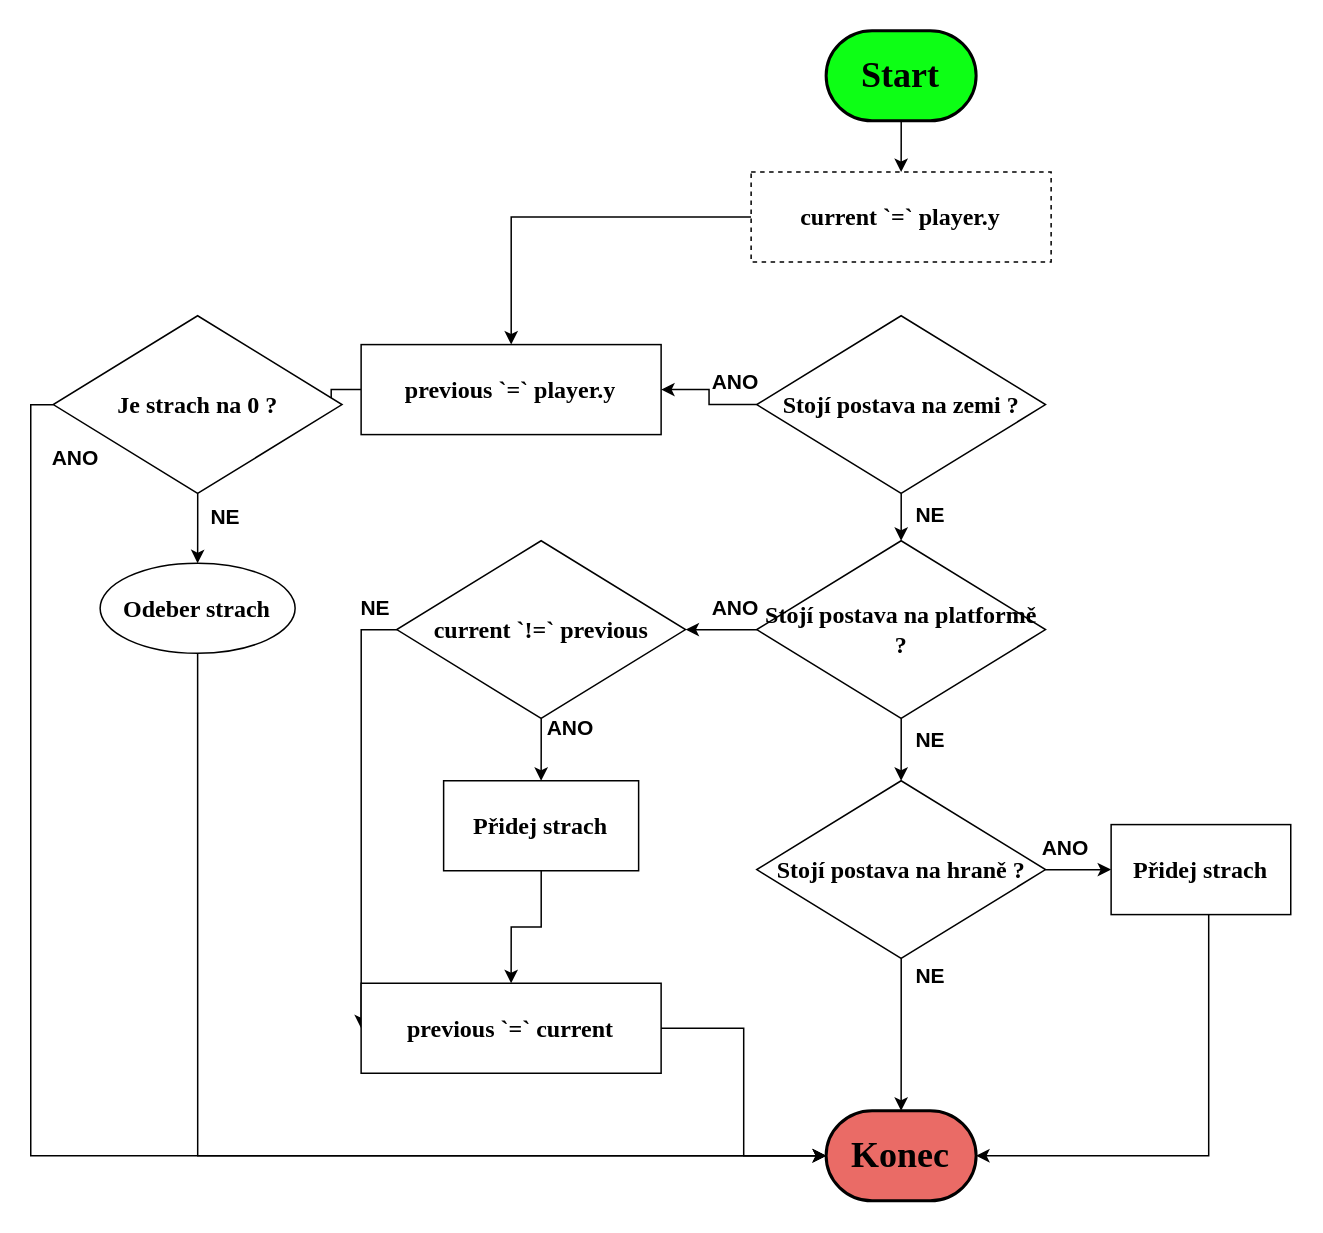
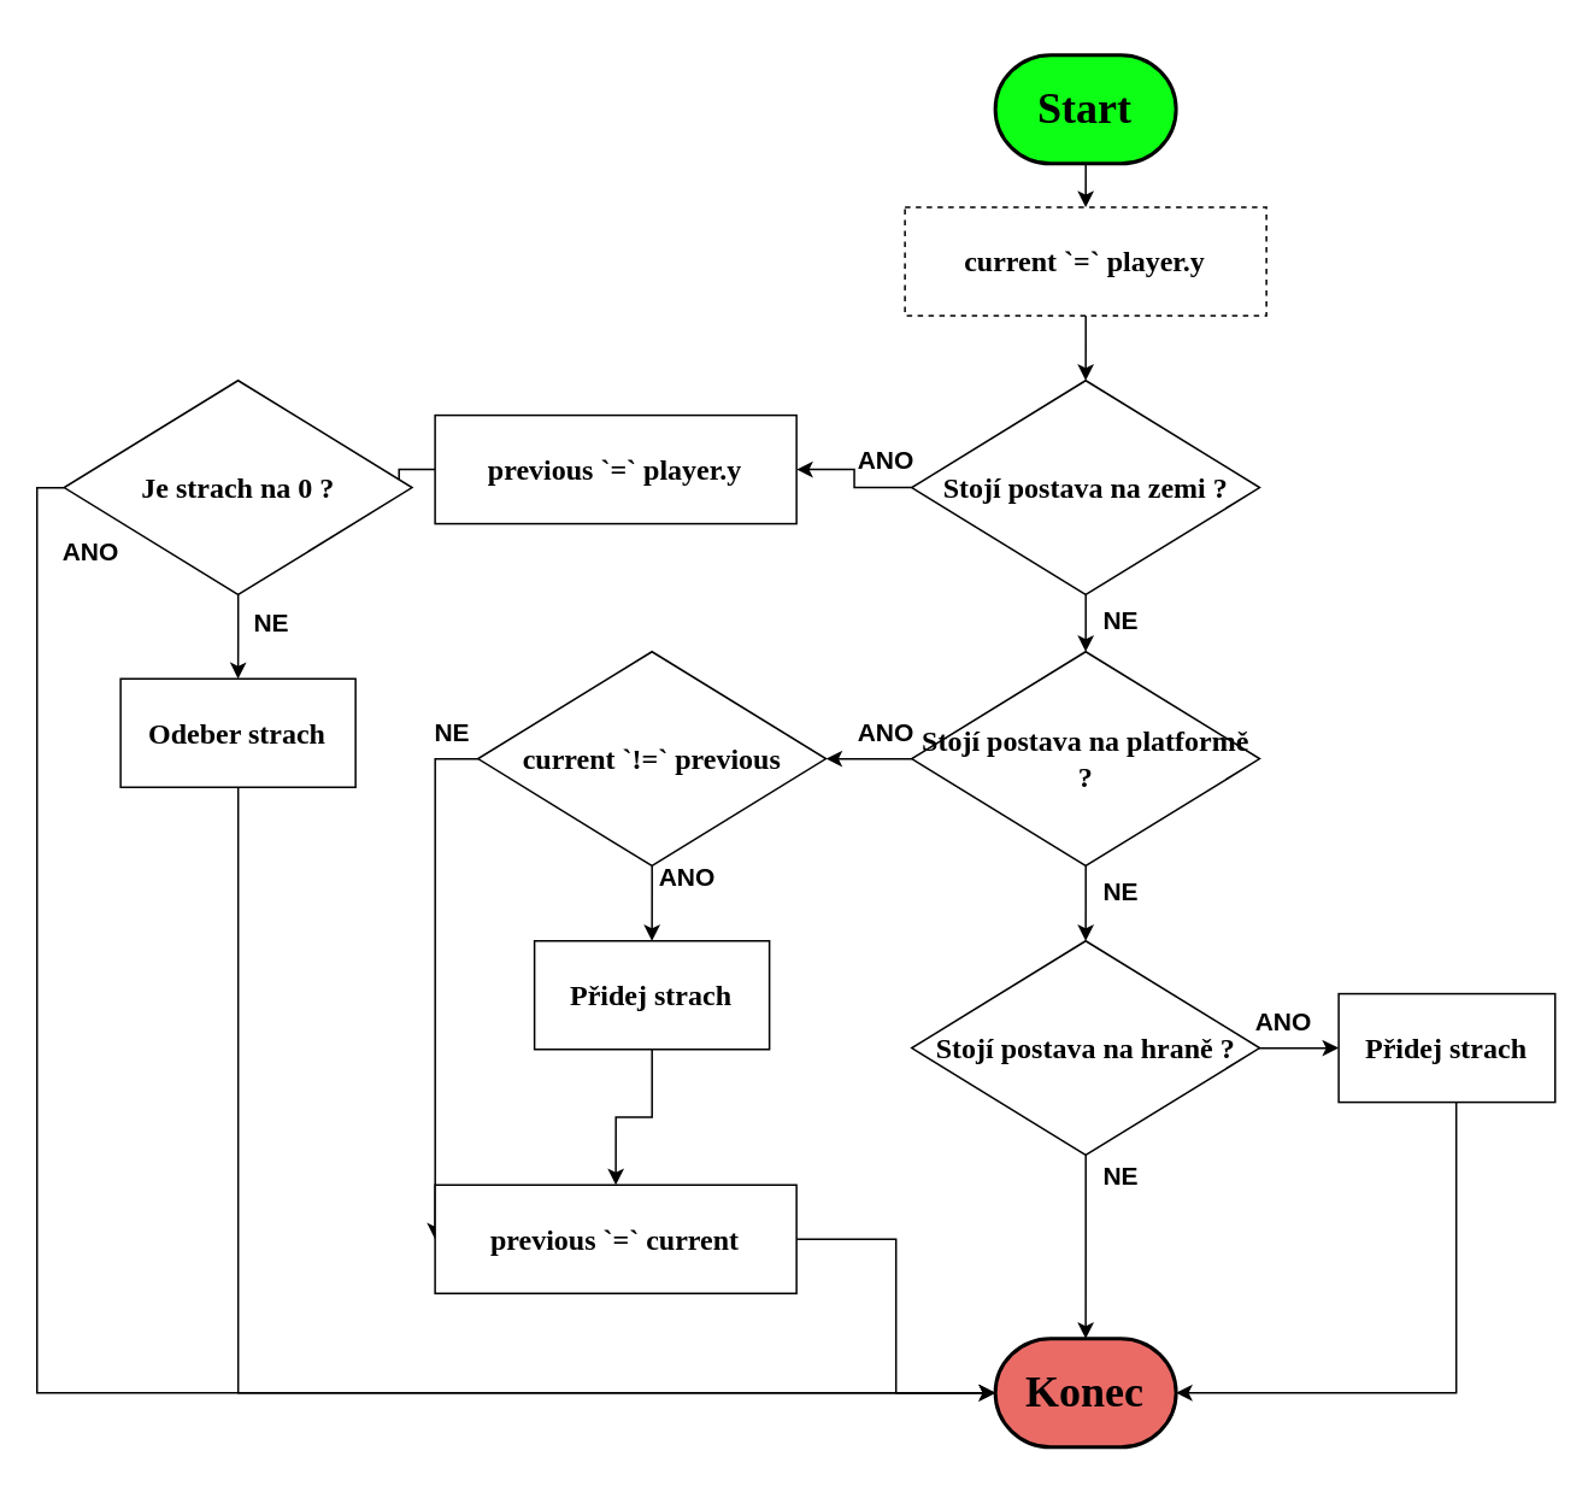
  <mxCell id="0" />
  <mxCell id="1" parent="0" />
  <mxCell id="2" style="edgeStyle=orthogonalEdgeStyle;rounded=0;orthogonalLoop=1;jettySize=auto;html=1;entryX=0.5;entryY=0;entryDx=0;entryDy=0;" parent="1" source="3" target="6" edge="1"><mxGeometry relative="1" as="geometry" /></mxCell>
- <mxCell id="3" value="&lt;font face=&quot;Verdana&quot; style=&quot;font-size: 24px;&quot;&gt;&lt;b&gt;Start&lt;/b&gt;&lt;/font&gt;" style="strokeWidth=2;html=1;shape=mxgraph.flowchart.terminator;whiteSpace=wrap;fillColor=#0DFF15;" parent="1" vertex="1"><mxGeometry x="550.25" y="20" width="100" height="60" as="geometry" /></mxCell>
+ <mxCell id="3" value="&lt;font face=&quot;Verdana&quot; style=&quot;font-size: 24px;&quot;&gt;&lt;b&gt;Start&lt;/b&gt;&lt;/font&gt;" style="strokeWidth=2;html=1;shape=mxgraph.flowchart.terminator;whiteSpace=wrap;fillColor=#0DFF15;" parent="1" vertex="1"><mxGeometry x="550.25" y="30" width="100" height="60" as="geometry" /></mxCell>
  <mxCell id="4" value="&lt;font face=&quot;Verdana&quot; style=&quot;font-size: 24px;&quot;&gt;&lt;b&gt;Konec&lt;/b&gt;&lt;/font&gt;" style="strokeWidth=2;html=1;shape=mxgraph.flowchart.terminator;whiteSpace=wrap;fillColor=#EA6B66;" parent="1" vertex="1"><mxGeometry x="550.25" y="740" width="100" height="60" as="geometry" /></mxCell>
- <mxCell id="5" style="edgeStyle=orthogonalEdgeStyle;rounded=0;orthogonalLoop=1;jettySize=auto;html=1;" parent="1" source="6" target="13" edge="1"><mxGeometry relative="1" as="geometry" /></mxCell>
+ <mxCell id="5" style="edgeStyle=orthogonalEdgeStyle;rounded=0;orthogonalLoop=1;jettySize=auto;html=1;entryX=0.5;entryY=0;entryDx=0;entryDy=0;" parent="1" source="6" target="9" edge="1"><mxGeometry relative="1" as="geometry" /></mxCell>
  <mxCell id="6" value="&lt;font style=&quot;font-size: 16px;&quot; face=&quot;Verdana&quot;&gt;&lt;b style=&quot;&quot;&gt;current `=` player.y&lt;/b&gt;&lt;/font&gt;" style="rounded=0;whiteSpace=wrap;html=1;dashed=1;" parent="1" vertex="1"><mxGeometry x="500.25" y="114.23" width="200" height="60" as="geometry" /></mxCell>
  <mxCell id="7" style="edgeStyle=orthogonalEdgeStyle;rounded=0;orthogonalLoop=1;jettySize=auto;html=1;entryX=0.5;entryY=0;entryDx=0;entryDy=0;" parent="1" source="9" target="16" edge="1"><mxGeometry relative="1" as="geometry" /></mxCell>
  <mxCell id="8" style="edgeStyle=orthogonalEdgeStyle;rounded=0;orthogonalLoop=1;jettySize=auto;html=1;exitX=0;exitY=0.5;exitDx=0;exitDy=0;entryX=1;entryY=0.5;entryDx=0;entryDy=0;" parent="1" source="9" target="13" edge="1"><mxGeometry relative="1" as="geometry" /></mxCell>
  <mxCell id="9" value="&lt;font style=&quot;font-size: 16px;&quot; face=&quot;Verdana&quot;&gt;&lt;b style=&quot;&quot;&gt;Stojí postava na zemi ?&lt;/b&gt;&lt;/font&gt;" style="rhombus;whiteSpace=wrap;html=1;" parent="1" vertex="1"><mxGeometry x="504" y="210" width="192.5" height="118.46" as="geometry" /></mxCell>
  <mxCell id="10" value="&lt;font style=&quot;font-size: 14px;&quot;&gt;&lt;b&gt;NE&lt;/b&gt;&lt;/font&gt;" style="text;html=1;align=center;verticalAlign=middle;whiteSpace=wrap;rounded=0;" parent="1" vertex="1"><mxGeometry x="590.25" y="328.46" width="60" height="30" as="geometry" /></mxCell>
  <mxCell id="11" value="&lt;font style=&quot;font-size: 14px;&quot;&gt;&lt;b&gt;ANO&lt;/b&gt;&lt;/font&gt;" style="text;html=1;align=center;verticalAlign=middle;whiteSpace=wrap;rounded=0;" parent="1" vertex="1"><mxGeometry x="460.25" y="239.23" width="60" height="30" as="geometry" /></mxCell>
  <mxCell id="12" style="edgeStyle=orthogonalEdgeStyle;rounded=0;orthogonalLoop=1;jettySize=auto;html=1;entryX=1;entryY=0.5;entryDx=0;entryDy=0;" parent="1" source="13" target="37" edge="1"><mxGeometry relative="1" as="geometry" /></mxCell>
  <mxCell id="13" value="&lt;font style=&quot;font-size: 16px;&quot; face=&quot;Verdana&quot;&gt;&lt;b style=&quot;&quot;&gt;previous `=` player.y&lt;/b&gt;&lt;/font&gt;" style="rounded=0;whiteSpace=wrap;html=1;" parent="1" vertex="1"><mxGeometry x="240.25" y="229.23" width="200" height="60" as="geometry" /></mxCell>
  <mxCell id="14" style="edgeStyle=orthogonalEdgeStyle;rounded=0;orthogonalLoop=1;jettySize=auto;html=1;entryX=1;entryY=0.5;entryDx=0;entryDy=0;" parent="1" source="16" target="19" edge="1"><mxGeometry relative="1" as="geometry" /></mxCell>
  <mxCell id="15" style="edgeStyle=orthogonalEdgeStyle;rounded=0;orthogonalLoop=1;jettySize=auto;html=1;entryX=0.5;entryY=0;entryDx=0;entryDy=0;" parent="1" source="16" target="28" edge="1"><mxGeometry relative="1" as="geometry" /></mxCell>
  <mxCell id="16" value="&lt;font style=&quot;font-size: 16px;&quot; face=&quot;Verdana&quot;&gt;&lt;b style=&quot;&quot;&gt;Stojí postava na platformě ?&lt;/b&gt;&lt;/font&gt;" style="rhombus;whiteSpace=wrap;html=1;" parent="1" vertex="1"><mxGeometry x="504" y="360" width="192.5" height="118.46" as="geometry" /></mxCell>
  <mxCell id="17" style="edgeStyle=orthogonalEdgeStyle;rounded=0;orthogonalLoop=1;jettySize=auto;html=1;entryX=0.5;entryY=0;entryDx=0;entryDy=0;" parent="1" source="19" target="23" edge="1"><mxGeometry relative="1" as="geometry" /></mxCell>
  <mxCell id="18" style="edgeStyle=orthogonalEdgeStyle;rounded=0;orthogonalLoop=1;jettySize=auto;html=1;entryX=0;entryY=0.5;entryDx=0;entryDy=0;" parent="1" source="19" target="24" edge="1"><mxGeometry relative="1" as="geometry"><Array as="points"><mxPoint x="240.25" y="419" /><mxPoint x="240.25" y="650" /></Array></mxGeometry></mxCell>
  <mxCell id="19" value="&lt;font style=&quot;font-size: 16px;&quot; face=&quot;Verdana&quot;&gt;&lt;b style=&quot;&quot;&gt;current `!=` previous&lt;/b&gt;&lt;/font&gt;" style="rhombus;whiteSpace=wrap;html=1;" parent="1" vertex="1"><mxGeometry x="264" y="360" width="192.5" height="118.46" as="geometry" /></mxCell>
  <mxCell id="20" value="&lt;font style=&quot;font-size: 14px;&quot;&gt;&lt;b&gt;ANO&lt;/b&gt;&lt;/font&gt;" style="text;html=1;align=center;verticalAlign=middle;whiteSpace=wrap;rounded=0;" parent="1" vertex="1"><mxGeometry x="460.25" y="390" width="60" height="30" as="geometry" /></mxCell>
  <mxCell id="21" value="&lt;font style=&quot;font-size: 14px;&quot;&gt;&lt;b&gt;NE&lt;/b&gt;&lt;/font&gt;" style="text;html=1;align=center;verticalAlign=middle;whiteSpace=wrap;rounded=0;" parent="1" vertex="1"><mxGeometry x="220.25" y="390" width="60" height="30" as="geometry" /></mxCell>
  <mxCell id="22" style="edgeStyle=orthogonalEdgeStyle;rounded=0;orthogonalLoop=1;jettySize=auto;html=1;entryX=0.5;entryY=0;entryDx=0;entryDy=0;" parent="1" source="23" target="24" edge="1"><mxGeometry relative="1" as="geometry" /></mxCell>
  <mxCell id="23" value="&lt;font style=&quot;font-size: 16px;&quot; face=&quot;Verdana&quot;&gt;&lt;b style=&quot;&quot;&gt;Přidej strach&lt;/b&gt;&lt;/font&gt;" style="rounded=0;whiteSpace=wrap;html=1;" parent="1" vertex="1"><mxGeometry x="295.25" y="520" width="130" height="60" as="geometry" /></mxCell>
  <mxCell id="24" value="&lt;font style=&quot;font-size: 16px;&quot; face=&quot;Verdana&quot;&gt;&lt;b style=&quot;&quot;&gt;previous `=` current&lt;/b&gt;&lt;/font&gt;" style="rounded=0;whiteSpace=wrap;html=1;" parent="1" vertex="1"><mxGeometry x="240.25" y="655" width="200" height="60" as="geometry" /></mxCell>
  <mxCell id="25" value="&lt;font style=&quot;font-size: 14px;&quot;&gt;&lt;b&gt;ANO&lt;/b&gt;&lt;/font&gt;" style="text;html=1;align=center;verticalAlign=middle;whiteSpace=wrap;rounded=0;" parent="1" vertex="1"><mxGeometry x="350.25" y="470" width="60" height="30" as="geometry" /></mxCell>
  <mxCell id="26" style="edgeStyle=orthogonalEdgeStyle;rounded=0;orthogonalLoop=1;jettySize=auto;html=1;entryX=0;entryY=0.5;entryDx=0;entryDy=0;entryPerimeter=0;" parent="1" source="24" target="4" edge="1"><mxGeometry relative="1" as="geometry" /></mxCell>
  <mxCell id="27" style="edgeStyle=orthogonalEdgeStyle;rounded=0;orthogonalLoop=1;jettySize=auto;html=1;entryX=0;entryY=0.5;entryDx=0;entryDy=0;" parent="1" source="28" target="30" edge="1"><mxGeometry relative="1" as="geometry" /></mxCell>
  <mxCell id="28" value="&lt;font style=&quot;font-size: 16px;&quot; face=&quot;Verdana&quot;&gt;&lt;b style=&quot;&quot;&gt;Stojí postava na hraně ?&lt;/b&gt;&lt;/font&gt;" style="rhombus;whiteSpace=wrap;html=1;" parent="1" vertex="1"><mxGeometry x="504" y="520" width="192.5" height="118.46" as="geometry" /></mxCell>
  <mxCell id="29" value="&lt;font style=&quot;font-size: 14px;&quot;&gt;&lt;b&gt;NE&lt;/b&gt;&lt;/font&gt;" style="text;html=1;align=center;verticalAlign=middle;whiteSpace=wrap;rounded=0;" parent="1" vertex="1"><mxGeometry x="590.25" y="478.46" width="60" height="30" as="geometry" /></mxCell>
  <mxCell id="30" value="&lt;font style=&quot;font-size: 16px;&quot; face=&quot;Verdana&quot;&gt;&lt;b style=&quot;&quot;&gt;Přidej strach&lt;/b&gt;&lt;/font&gt;" style="rounded=0;whiteSpace=wrap;html=1;" parent="1" vertex="1"><mxGeometry x="740.25" y="549.23" width="119.75" height="60" as="geometry" /></mxCell>
  <mxCell id="31" style="edgeStyle=orthogonalEdgeStyle;rounded=0;orthogonalLoop=1;jettySize=auto;html=1;entryX=1;entryY=0.5;entryDx=0;entryDy=0;entryPerimeter=0;" parent="1" source="30" target="4" edge="1"><mxGeometry relative="1" as="geometry"><Array as="points"><mxPoint x="805.25" y="770" /></Array></mxGeometry></mxCell>
  <mxCell id="32" value="&lt;font style=&quot;font-size: 14px;&quot;&gt;&lt;b&gt;ANO&lt;/b&gt;&lt;/font&gt;" style="text;html=1;align=center;verticalAlign=middle;whiteSpace=wrap;rounded=0;" parent="1" vertex="1"><mxGeometry x="680.25" y="550" width="60" height="30" as="geometry" /></mxCell>
  <mxCell id="33" style="edgeStyle=orthogonalEdgeStyle;rounded=0;orthogonalLoop=1;jettySize=auto;html=1;entryX=0.5;entryY=0;entryDx=0;entryDy=0;entryPerimeter=0;" parent="1" source="28" target="4" edge="1"><mxGeometry relative="1" as="geometry" /></mxCell>
  <mxCell id="34" value="&lt;font style=&quot;font-size: 14px;&quot;&gt;&lt;b&gt;NE&lt;/b&gt;&lt;/font&gt;" style="text;html=1;align=center;verticalAlign=middle;whiteSpace=wrap;rounded=0;" parent="1" vertex="1"><mxGeometry x="590.25" y="635" width="60" height="30" as="geometry" /></mxCell>
- <mxCell id="35" value="&lt;font style=&quot;font-size: 16px;&quot; face=&quot;Verdana&quot;&gt;&lt;b style=&quot;&quot;&gt;Odeber strach&lt;/b&gt;&lt;/font&gt;" style="ellipse;whiteSpace=wrap;html=1;" parent="1" vertex="1"><mxGeometry x="66.25" y="375" width="130" height="60" as="geometry" /></mxCell>
+ <mxCell id="35" value="&lt;font style=&quot;font-size: 16px;&quot; face=&quot;Verdana&quot;&gt;&lt;b style=&quot;&quot;&gt;Odeber strach&lt;/b&gt;&lt;/font&gt;" style="rounded=0;whiteSpace=wrap;html=1;" parent="1" vertex="1"><mxGeometry x="66.25" y="375" width="130" height="60" as="geometry" /></mxCell>
  <mxCell id="36" style="edgeStyle=orthogonalEdgeStyle;rounded=0;orthogonalLoop=1;jettySize=auto;html=1;entryX=0.5;entryY=0;entryDx=0;entryDy=0;" parent="1" source="37" target="35" edge="1"><mxGeometry relative="1" as="geometry" /></mxCell>
  <mxCell id="37" value="&lt;font style=&quot;font-size: 16px;&quot; face=&quot;Verdana&quot;&gt;&lt;b style=&quot;&quot;&gt;Je strach na 0 ?&lt;/b&gt;&lt;/font&gt;" style="rhombus;whiteSpace=wrap;html=1;" parent="1" vertex="1"><mxGeometry x="35" y="210" width="192.5" height="118.46" as="geometry" /></mxCell>
  <mxCell id="38" style="edgeStyle=orthogonalEdgeStyle;rounded=0;orthogonalLoop=1;jettySize=auto;html=1;entryX=0;entryY=0.5;entryDx=0;entryDy=0;entryPerimeter=0;" parent="1" source="35" target="4" edge="1"><mxGeometry relative="1" as="geometry"><Array as="points"><mxPoint x="131" y="770" /></Array></mxGeometry></mxCell>
  <mxCell id="39" style="edgeStyle=orthogonalEdgeStyle;rounded=0;orthogonalLoop=1;jettySize=auto;html=1;entryX=0;entryY=0.5;entryDx=0;entryDy=0;entryPerimeter=0;" parent="1" source="37" target="4" edge="1"><mxGeometry relative="1" as="geometry"><Array as="points"><mxPoint x="20" y="269" /><mxPoint x="20" y="770" /></Array></mxGeometry></mxCell>
  <mxCell id="40" value="&lt;font style=&quot;font-size: 14px;&quot;&gt;&lt;b&gt;ANO&lt;/b&gt;&lt;/font&gt;" style="text;html=1;align=center;verticalAlign=middle;whiteSpace=wrap;rounded=0;" parent="1" vertex="1"><mxGeometry x="20" y="290" width="60" height="30" as="geometry" /></mxCell>
  <mxCell id="41" value="&lt;font style=&quot;font-size: 14px;&quot;&gt;&lt;b&gt;NE&lt;/b&gt;&lt;/font&gt;" style="text;html=1;align=center;verticalAlign=middle;whiteSpace=wrap;rounded=0;" parent="1" vertex="1"><mxGeometry x="120" y="330" width="60" height="28.46" as="geometry" /></mxCell>
